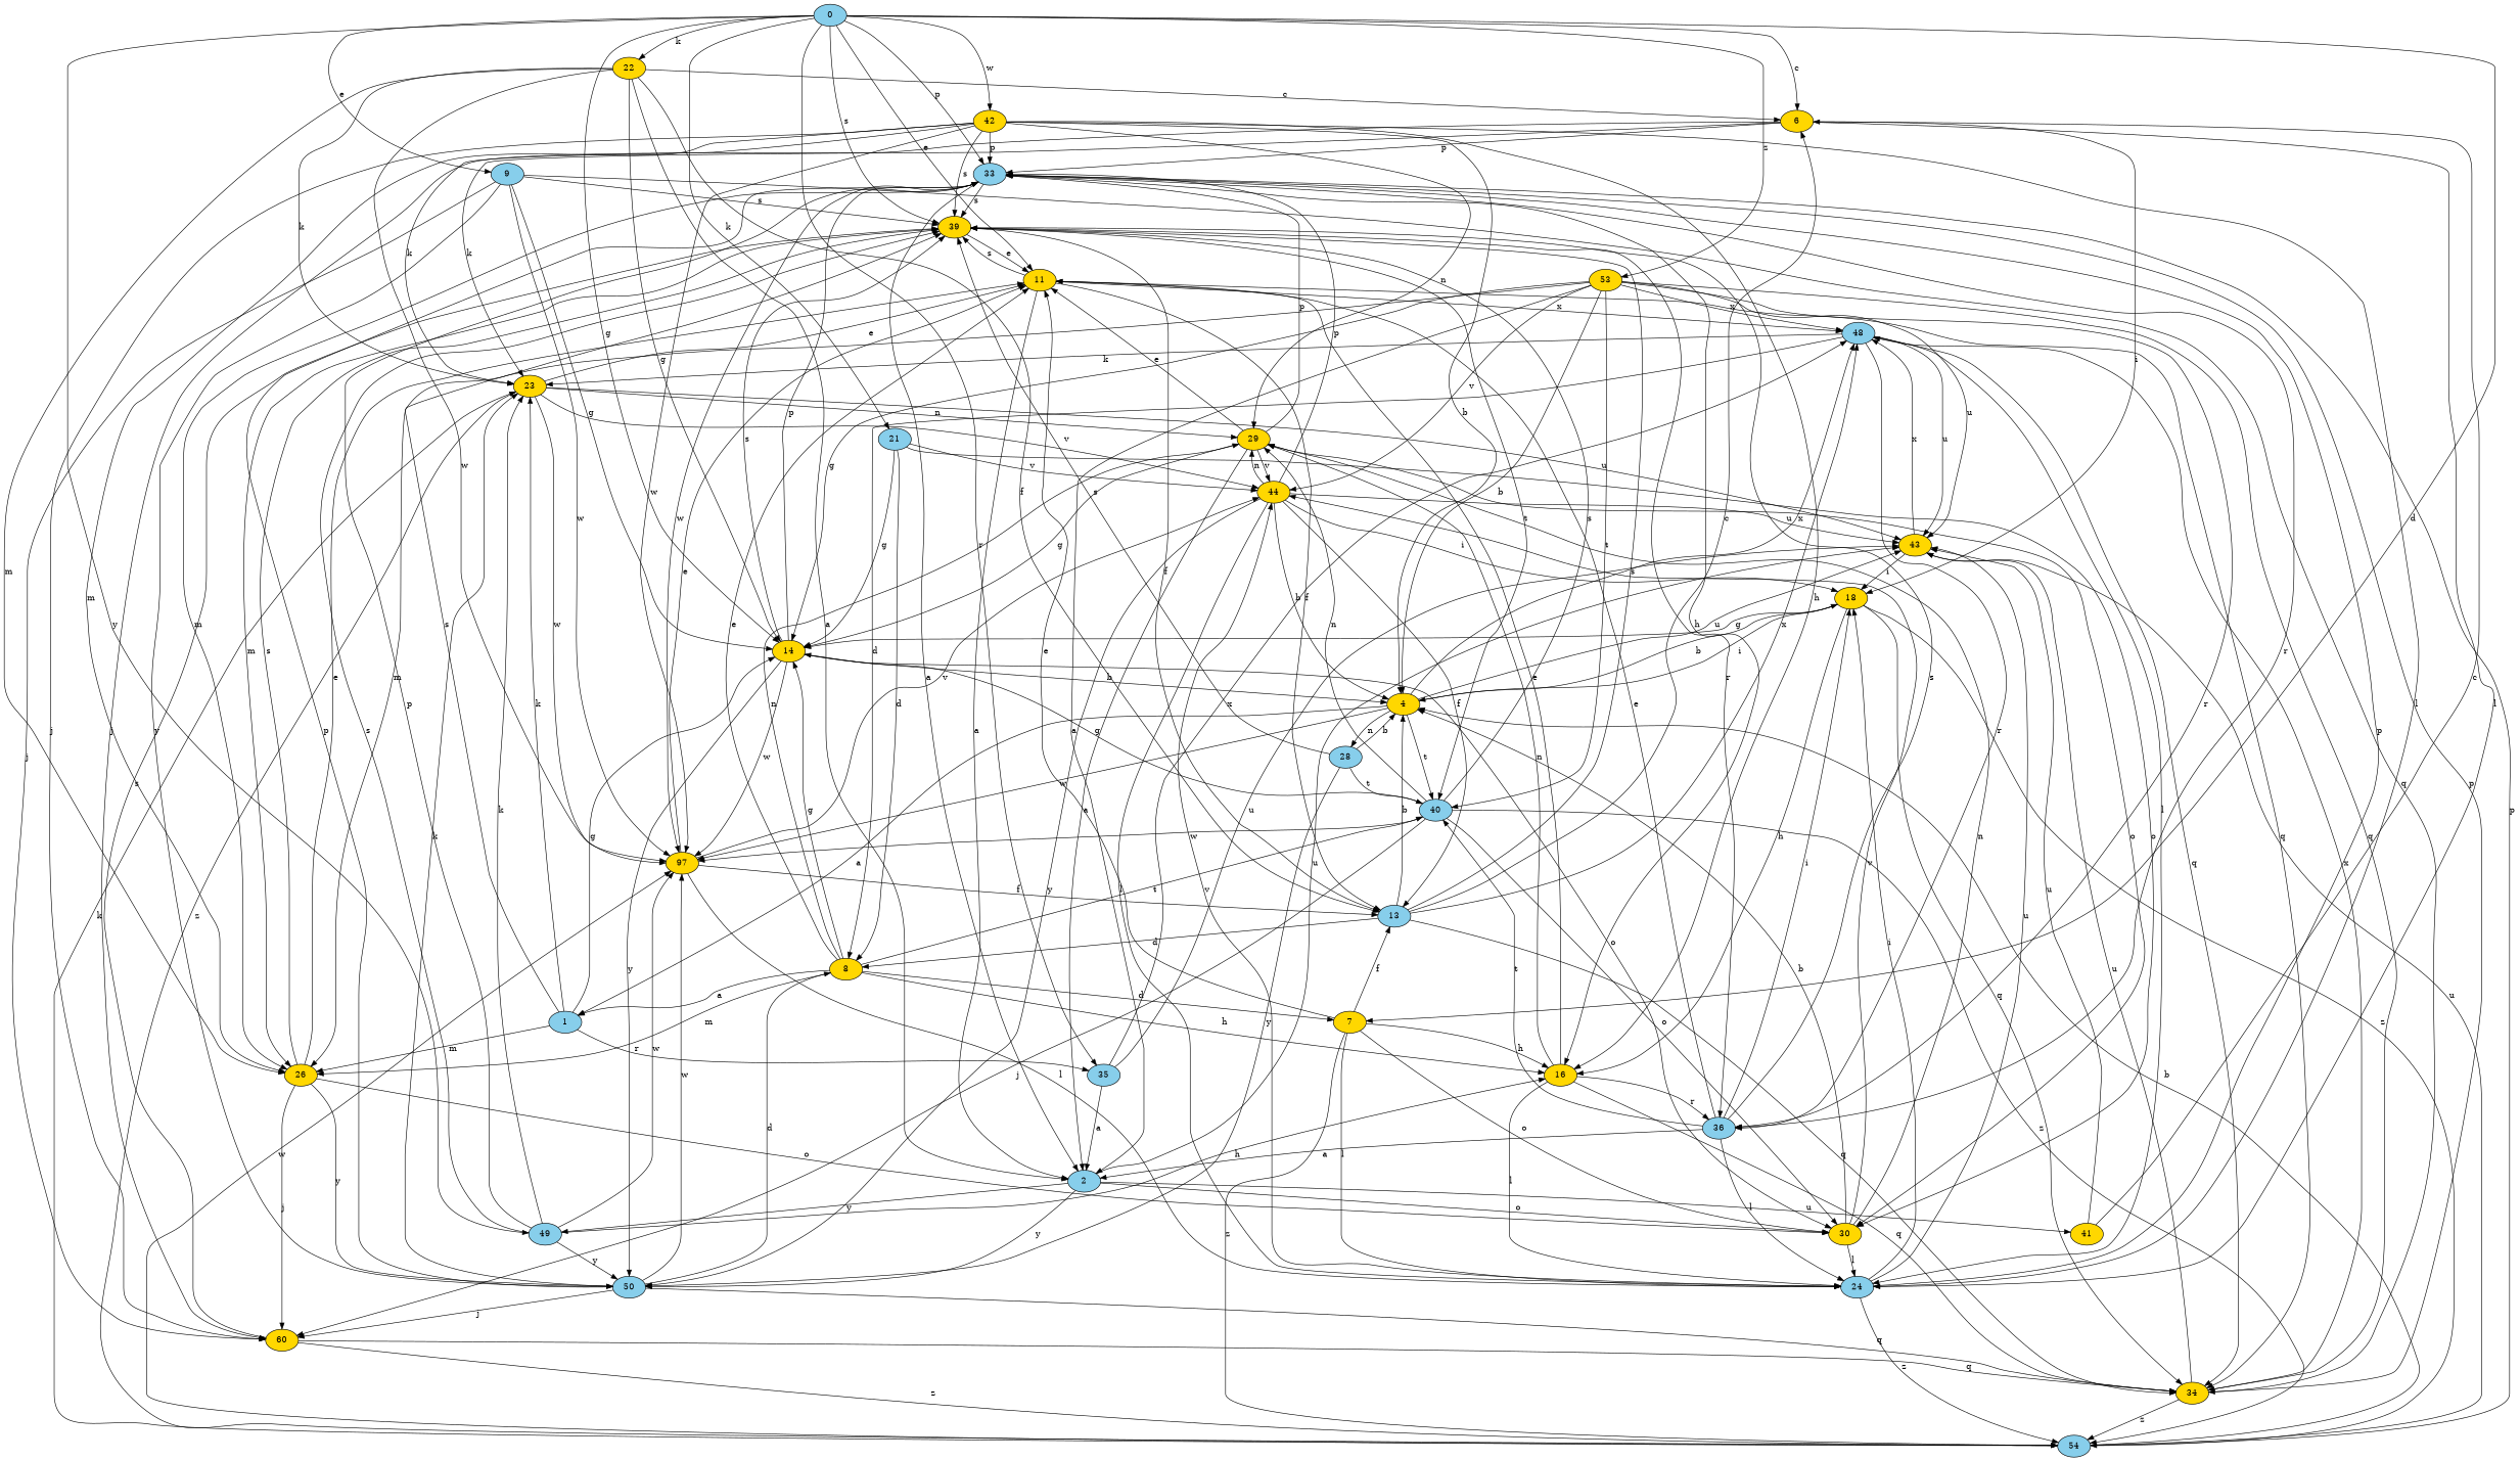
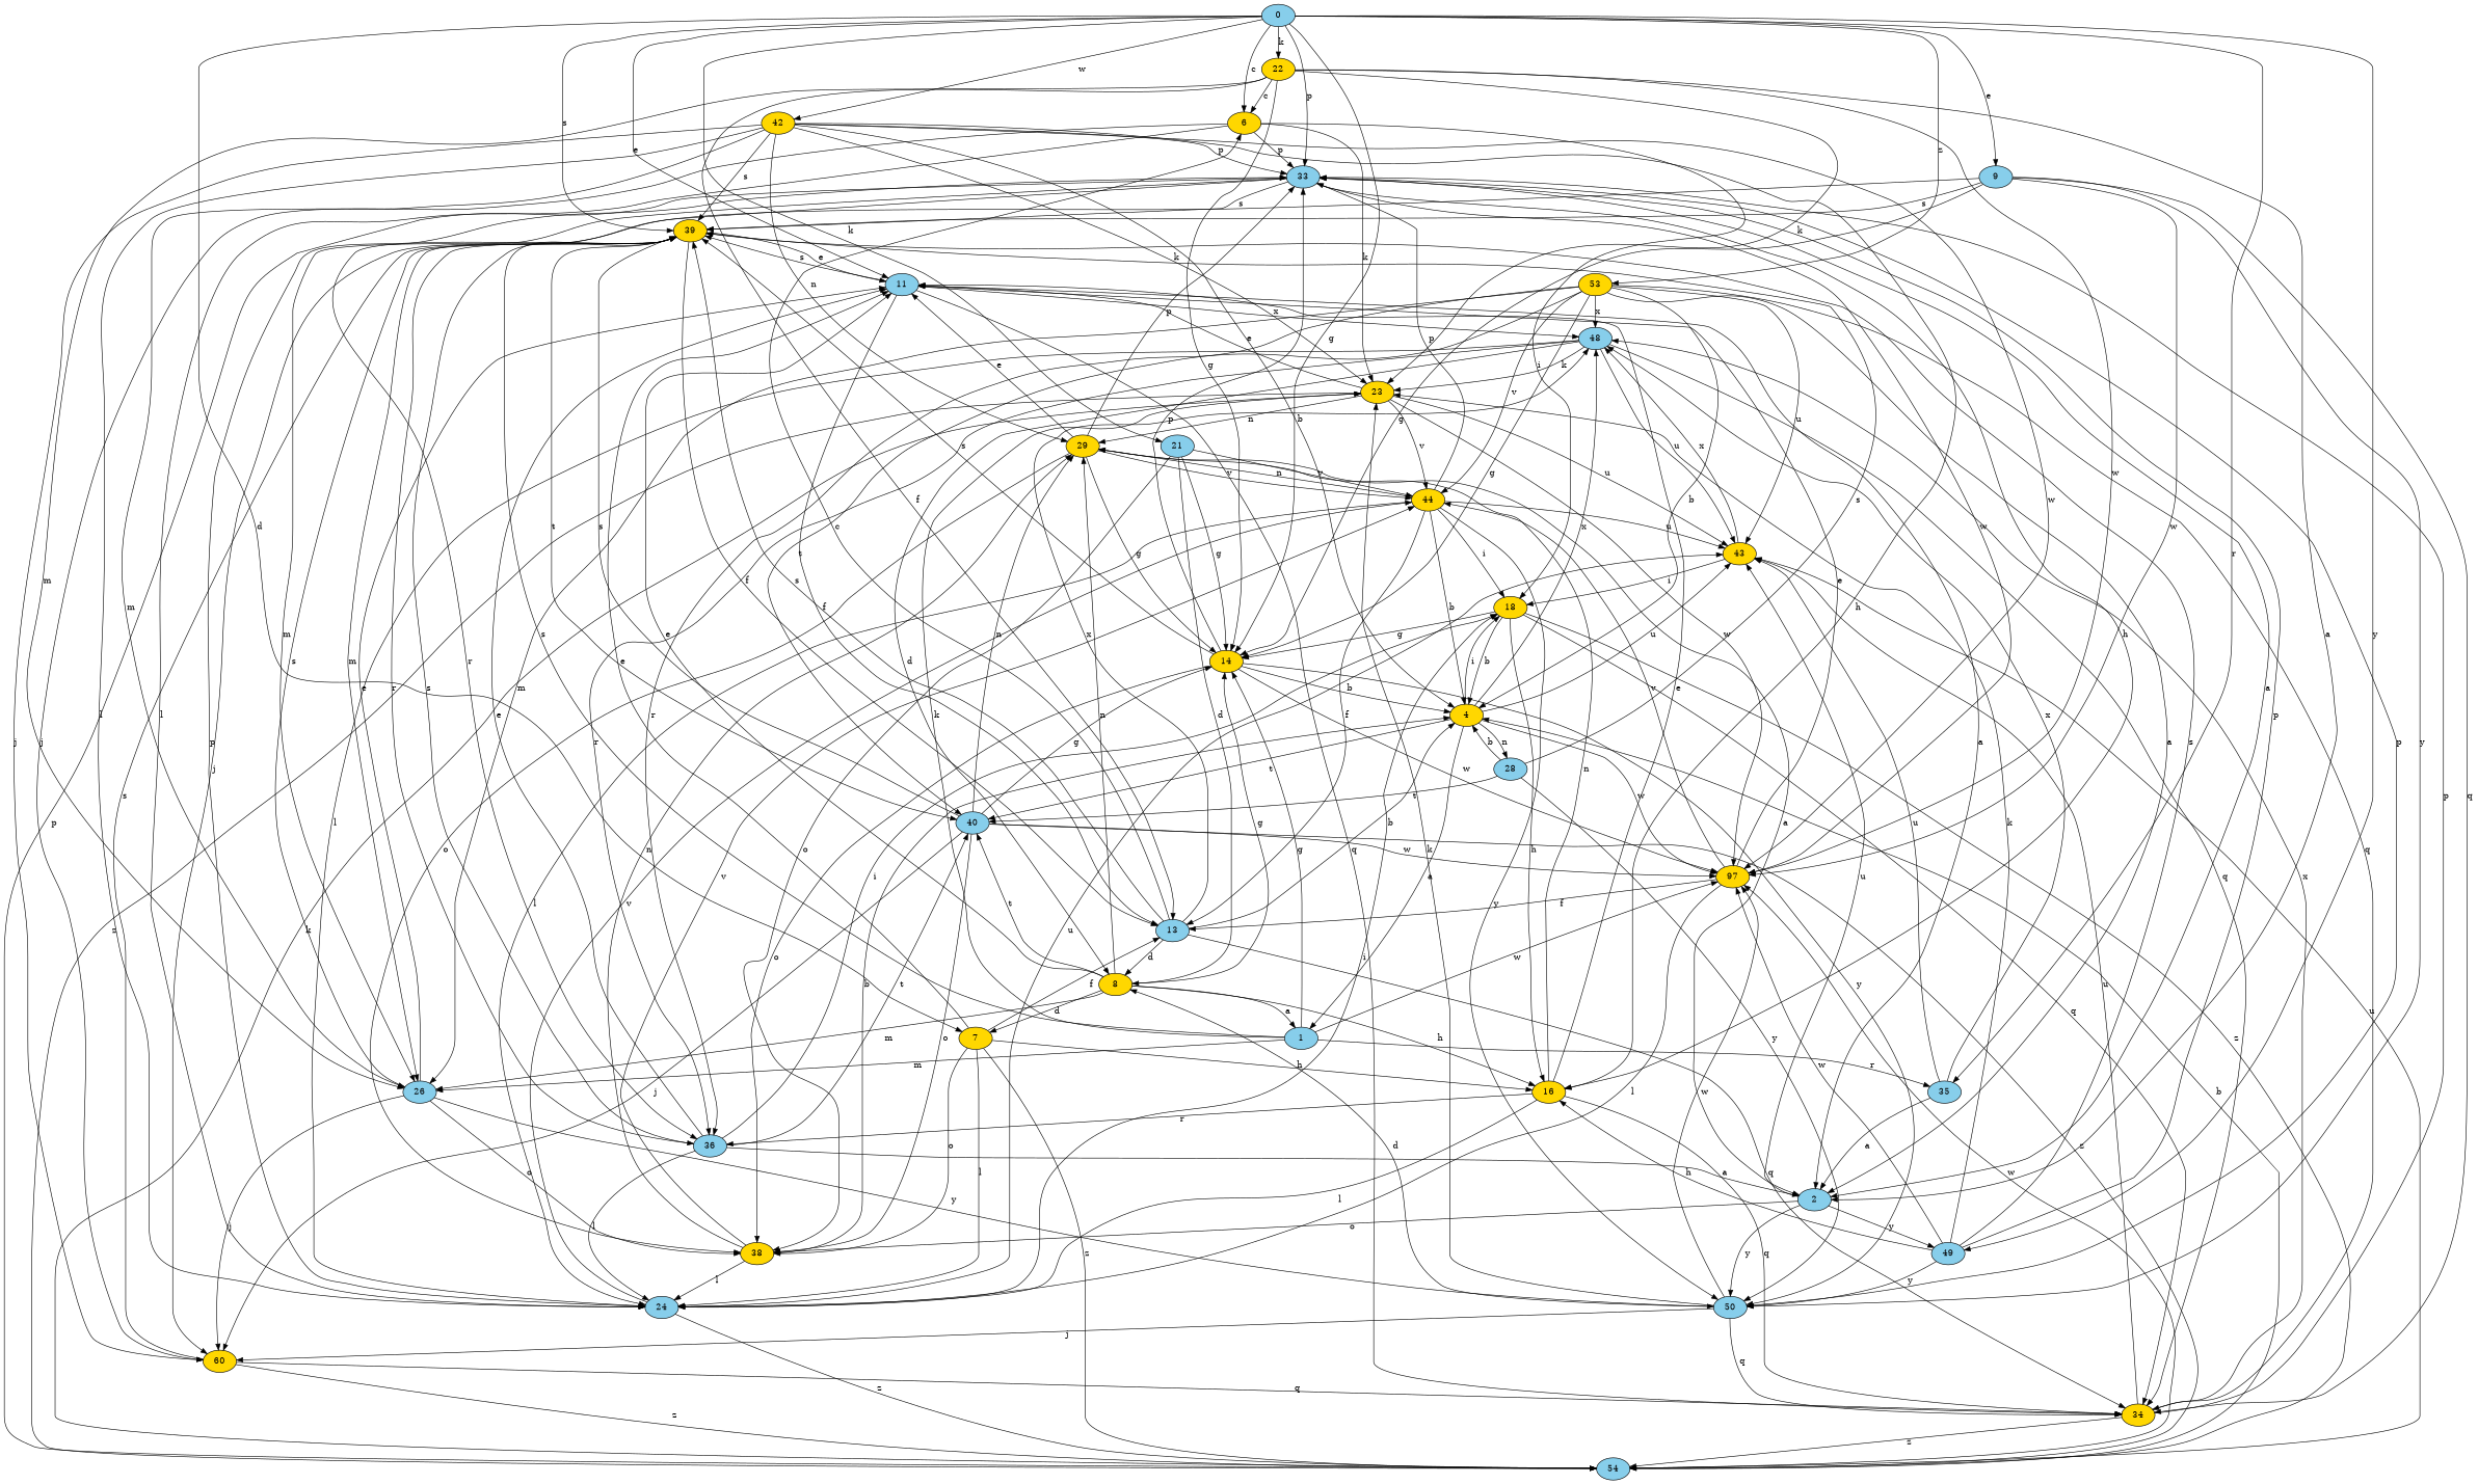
  strict digraph {
    node [fillcolor=gold style=filled]
    0 [fillcolor=skyblue]
    6
    7
    9 [fillcolor=skyblue]
-   11
+   11 [fillcolor=skyblue]
    14
    21 [fillcolor=skyblue]
    22
    33 [fillcolor=skyblue]
    35 [fillcolor=skyblue]
    39
    n12 [label=42]
    49 [fillcolor=skyblue]
    53
    23
    18
    n17 [label=60]
    24 [fillcolor=skyblue]
-   30
+   30 [label=38]
    13 [fillcolor=skyblue]
    16
    54 [fillcolor=skyblue]
    n23 [label=97]
    50 [fillcolor=skyblue]
    34
    2 [fillcolor=skyblue]
    48 [fillcolor=skyblue]
    4
    8
    44
-   26
+   26 [fillcolor=skyblue]
    36 [fillcolor=skyblue]
    43
    40 [fillcolor=skyblue]
    29
    1 [fillcolor=skyblue]
-   41
    28 [fillcolor=skyblue]
    0 -> 6 [label=c]
    0 -> 7 [label=d]
    0 -> 9 [label=e]
    0 -> 11 [label=e]
    0 -> 14 [label=g]
    0 -> 21 [label=k]
    0 -> 22 [label=k]
    0 -> 33 [label=p]
    0 -> 35 [label=r]
    0 -> 39 [label=s]
    0 -> n12 [label=w]
    0 -> 49 [label=y]
    0 -> 53 [label=z]
    6 -> 33 [label=p]
    6 -> 23 [label=k]
    6 -> 18 [label=i]
    6 -> n17 [label=j]
    6 -> 24 [label=l]
    7 -> 11 [label=e]
    7 -> 24 [label=l]
    7 -> 30 [label=o]
    7 -> 13 [label=f]
    7 -> 16 [label=h]
    7 -> 54 [label=z]
    9 -> 14 [label=g]
    9 -> 39 [label=s]
    9 -> n17 [label=j]
    9 -> n23 [label=w]
    9 -> 50 [label=y]
    9 -> 34 [label=q]
    11 -> 39 [label=s]
    11 -> 13 [label=f]
    11 -> 34 [label=q]
    11 -> 2 [label=a]
    11 -> 48 [label=x]
    14 -> 33 [label=p]
    14 -> 39 [label=s]
    14 -> 30 [label=o]
    14 -> n23 [label=w]
    14 -> 50 [label=y]
    14 -> 4 [label=b]
    21 -> 14 [label=g]
    21 -> 30 [label=o]
    21 -> 8 [label=d]
    21 -> 44 [label=v]
    22 -> 6 [label=c]
    22 -> 14 [label=g]
    22 -> 23 [label=k]
    22 -> 13 [label=f]
    22 -> n23 [label=w]
    22 -> 2 [label=a]
    22 -> 26 [label=m]
    33 -> 39 [label=s]
    33 -> 16 [label=h]
    33 -> n23 [label=w]
    33 -> 2 [label=a]
    33 -> 26 [label=m]
    33 -> 36 [label=r]
    35 -> 2 [label=a]
    35 -> 48 [label=x]
    35 -> 43 [label=u]
    39 -> 11 [label=e]
    39 -> 13 [label=f]
    39 -> 26 [label=m]
    39 -> 36 [label=r]
    39 -> 40 [label=t]
    n12 -> 33 [label=p]
    n12 -> 39 [label=s]
    n12 -> 23 [label=k]
    n12 -> n17 [label=j]
    n12 -> 24 [label=l]
    n12 -> 16 [label=h]
    n12 -> n23 [label=w]
    n12 -> 4 [label=b]
    n12 -> 26 [label=m]
    n12 -> 29 [label=n]
    49 -> 33 [label=p]
    49 -> 39 [label=s]
    49 -> 23 [label=k]
    49 -> 16 [label=h]
    49 -> n23 [label=w]
    49 -> 50 [label=y]
    53 -> 14 [label=g]
    53 -> 34 [label=q]
    53 -> 2 [label=a]
    53 -> 48 [label=x]
    53 -> 4 [label=b]
    53 -> 44 [label=v]
    53 -> 26 [label=m]
    53 -> 36 [label=r]
    53 -> 43 [label=u]
    53 -> 40 [label=t]
    23 -> 11 [label=e]
    23 -> 54 [label=z]
    23 -> n23 [label=w]
    23 -> 44 [label=v]
    23 -> 43 [label=u]
    23 -> 29 [label=n]
    18 -> 14 [label=g]
    18 -> 16 [label=h]
    18 -> 54 [label=z]
    18 -> 34 [label=q]
    18 -> 4 [label=b]
    n17 -> 39 [label=s]
    n17 -> 54 [label=z]
    n17 -> 34 [label=q]
    24 -> 33 [label=p]
    24 -> 18 [label=i]
    24 -> 54 [label=z]
    24 -> 44 [label=v]
    24 -> 43 [label=u]
    30 -> 24 [label=l]
    30 -> 4 [label=b]
    30 -> 44 [label=v]
    30 -> 29 [label=n]
    13 -> 6 [label=c]
    13 -> 39 [label=s]
    13 -> 34 [label=q]
    13 -> 48 [label=x]
    13 -> 4 [label=b]
    13 -> 8 [label=d]
    16 -> 11 [label=e]
    16 -> 24 [label=l]
    16 -> 34 [label=q]
    16 -> 36 [label=r]
    16 -> 29 [label=n]
    54 -> 33 [label=p]
    54 -> 23 [label=k]
    54 -> n23 [label=w]
    54 -> 4 [label=b]
    54 -> 43 [label=u]
    n23 -> 11 [label=e]
    n23 -> 24 [label=l]
    n23 -> 13 [label=f]
    n23 -> 44 [label=v]
    50 -> 33 [label=p]
    50 -> 23 [label=k]
    50 -> n17 [label=j]
    50 -> n23 [label=w]
    50 -> 34 [label=q]
    50 -> 8 [label=d]
    34 -> 33 [label=p]
    34 -> 54 [label=z]
    34 -> 48 [label=x]
    34 -> 43 [label=u]
    2 -> 49 [label=y]
    2 -> 30 [label=o]
    2 -> 50 [label=y]
    2 -> 43 [label=u]
-   2 -> 41 [label=u]
    48 -> 23 [label=k]
    48 -> 24 [label=l]
    48 -> 34 [label=q]
    48 -> 8 [label=d]
    48 -> 36 [label=r]
    48 -> 43 [label=u]
    4 -> 18 [label=i]
    4 -> n23 [label=w]
    4 -> 48 [label=x]
    4 -> 43 [label=u]
    4 -> 40 [label=t]
    4 -> 1 [label=a]
    4 -> 28 [label=n]
    8 -> 7 [label=d]
    8 -> 11 [label=e]
    8 -> 14 [label=g]
    8 -> 16 [label=h]
    8 -> 26 [label=m]
    8 -> 40 [label=t]
    8 -> 29 [label=n]
    8 -> 1 [label=a]
    44 -> 33 [label=p]
    44 -> 18 [label=i]
    44 -> 24 [label=l]
    44 -> 13 [label=f]
    44 -> 50 [label=y]
    44 -> 4 [label=b]
    44 -> 43 [label=u]
    44 -> 29 [label=n]
    26 -> 11 [label=e]
    26 -> 39 [label=s]
    26 -> n17 [label=j]
    26 -> 30 [label=o]
    26 -> 50 [label=y]
    36 -> 11 [label=e]
    36 -> 39 [label=s]
    36 -> 18 [label=i]
    36 -> 24 [label=l]
    36 -> 2 [label=a]
    36 -> 40 [label=t]
    43 -> 18 [label=i]
    43 -> 48 [label=x]
    40 -> 14 [label=g]
    40 -> 39 [label=s]
    40 -> n17 [label=j]
    40 -> 30 [label=o]
    40 -> 54 [label=z]
    40 -> n23 [label=w]
    40 -> 29 [label=n]
    29 -> 11 [label=e]
    29 -> 14 [label=g]
    29 -> 33 [label=p]
    29 -> 30 [label=o]
    29 -> 2 [label=a]
    29 -> 44 [label=v]
    1 -> 14 [label=g]
    1 -> 35 [label=r]
    1 -> 39 [label=s]
    1 -> 23 [label=k]
+   1 -> n23 [label=w]
    1 -> 26 [label=m]
-   41 -> 6 [label=c]
-   41 -> 43 [label=u]
    28 -> 39 [label=s]
    28 -> 50 [label=y]
    28 -> 4 [label=b]
    28 -> 40 [label=t]
  }
